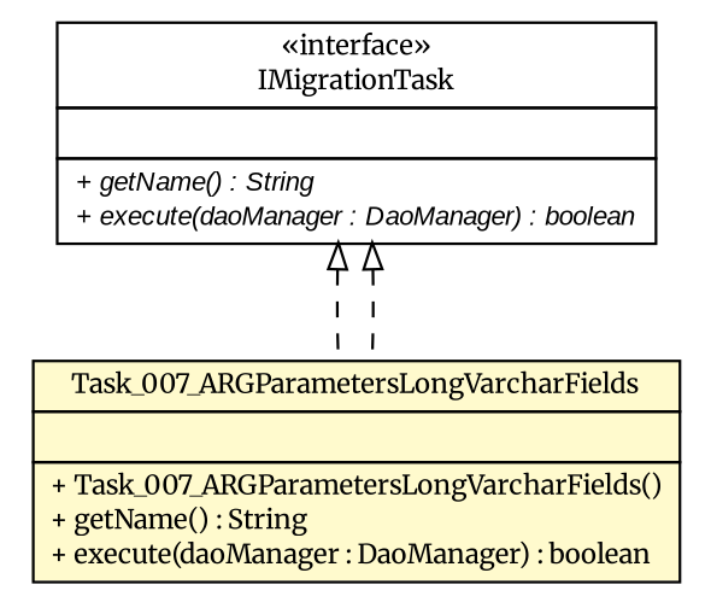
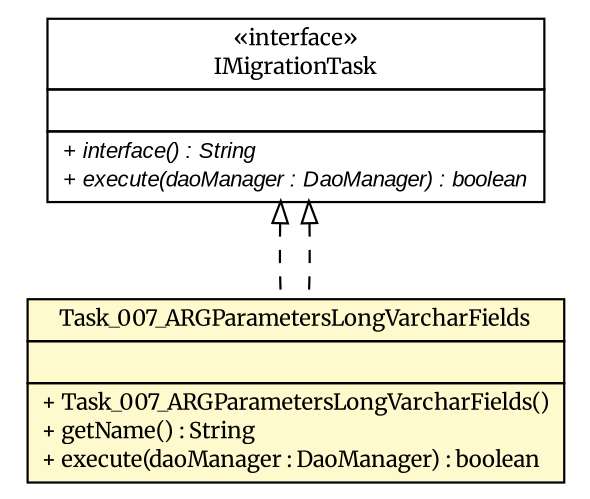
  digraph {
    nodesep=0.25
    ranksep=0.5
    fontname=Merriweather
    node [fontcolor=black fontname=Merriweather fontsize=10.0 shape=plaintext]
    edge [arrowtail=empty dir=back fontname=Merriweather fontsize=10 headport=p labelfontname=arial labelfontsize=10 style=dashed tailport=p]
-   n1 [label=<<table title="gov.sandia.cf.dao.migration.IMigrationTask" border="0" cellborder="1" cellspacing="0" cellpadding="2" port="p" href="../IMigrationTask.html"> 		<tr><td><table border="0" cellspacing="0" cellpadding="1"> <tr><td align="center" balign="center"> &#171;interface&#187; </td></tr> <tr><td align="center" balign="center"> IMigrationTask </td></tr> 		</table></td></tr> 		<tr><td><table border="0" cellspacing="0" cellpadding="1"> <tr><td align="left" balign="left">  </td></tr> 		</table></td></tr> 		<tr><td><table border="0" cellspacing="0" cellpadding="1"> <tr><td align="left" balign="left"><font face="arial italic" point-size="10.0"> + getName() : String </font></td></tr> <tr><td align="left" balign="left"><font face="arial italic" point-size="10.0"> + execute(daoManager : DaoManager) : boolean </font></td></tr> 		</table></td></tr> 		</table>>]
+   n1 [label=<<table title="gov.sandia.cf.dao.migration.IMigrationTask" border="0" cellborder="1" cellspacing="0" cellpadding="2" port="p" href="../IMigrationTask.html"> 		<tr><td><table border="0" cellspacing="0" cellpadding="1"> <tr><td align="center" balign="center"> &#171;interface&#187; </td></tr> <tr><td align="center" balign="center"> IMigrationTask </td></tr> 		</table></td></tr> 		<tr><td><table border="0" cellspacing="0" cellpadding="1"> <tr><td align="left" balign="left">  </td></tr> 		</table></td></tr> 		<tr><td><table border="0" cellspacing="0" cellpadding="1"> <tr><td align="left" balign="left"><font face="arial italic" point-size="10.0"> + interface() : String </font></td></tr> <tr><td align="left" balign="left"><font face="arial italic" point-size="10.0"> + execute(daoManager : DaoManager) : boolean </font></td></tr> 		</table></td></tr> 		</table>>]
    n2 [label=<<table title="gov.sandia.cf.dao.migration.tasks.Task_007_ARGParametersLongVarcharFields" border="0" cellborder="1" cellspacing="0" cellpadding="2" port="p" bgcolor="lemonChiffon" href="./Task_007_ARGParametersLongVarcharFields.html"> 		<tr><td><table border="0" cellspacing="0" cellpadding="1"> <tr><td align="center" balign="center"> Task_007_ARGParametersLongVarcharFields </td></tr> 		</table></td></tr> 		<tr><td><table border="0" cellspacing="0" cellpadding="1"> <tr><td align="left" balign="left">  </td></tr> 		</table></td></tr> 		<tr><td><table border="0" cellspacing="0" cellpadding="1"> <tr><td align="left" balign="left"> + Task_007_ARGParametersLongVarcharFields() </td></tr> <tr><td align="left" balign="left"> + getName() : String </td></tr> <tr><td align="left" balign="left"> + execute(daoManager : DaoManager) : boolean </td></tr> 		</table></td></tr> 		</table>>]
    n1 -> n2
    n1 -> n2
  }
